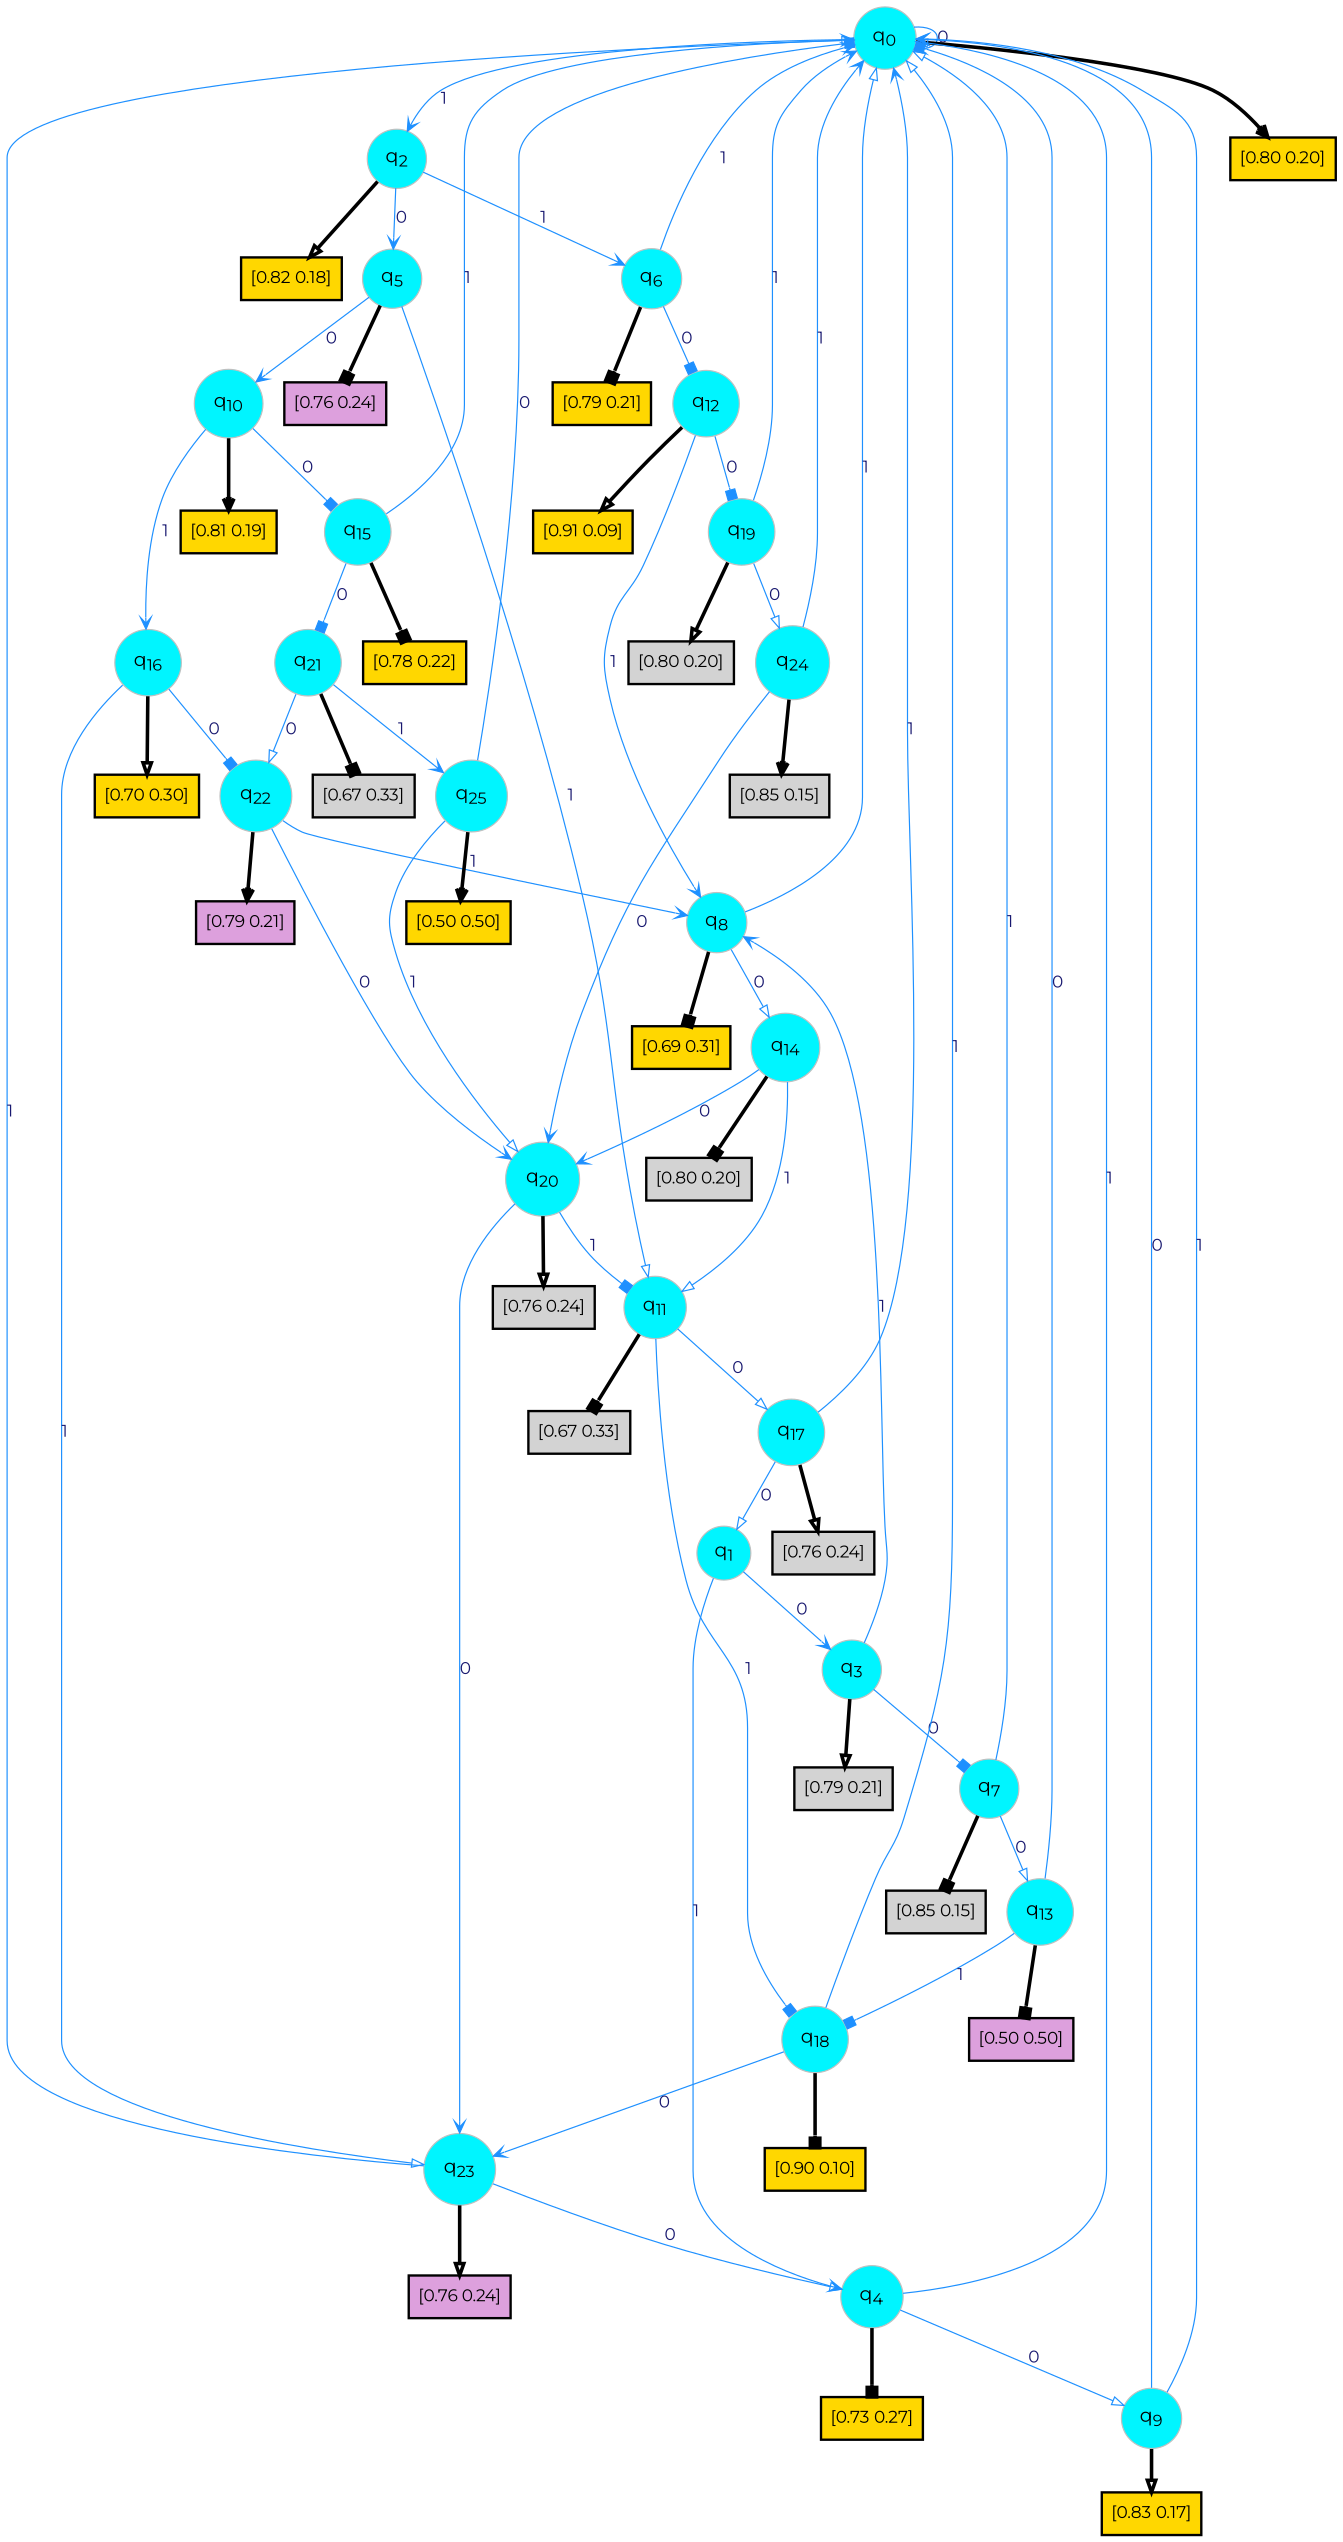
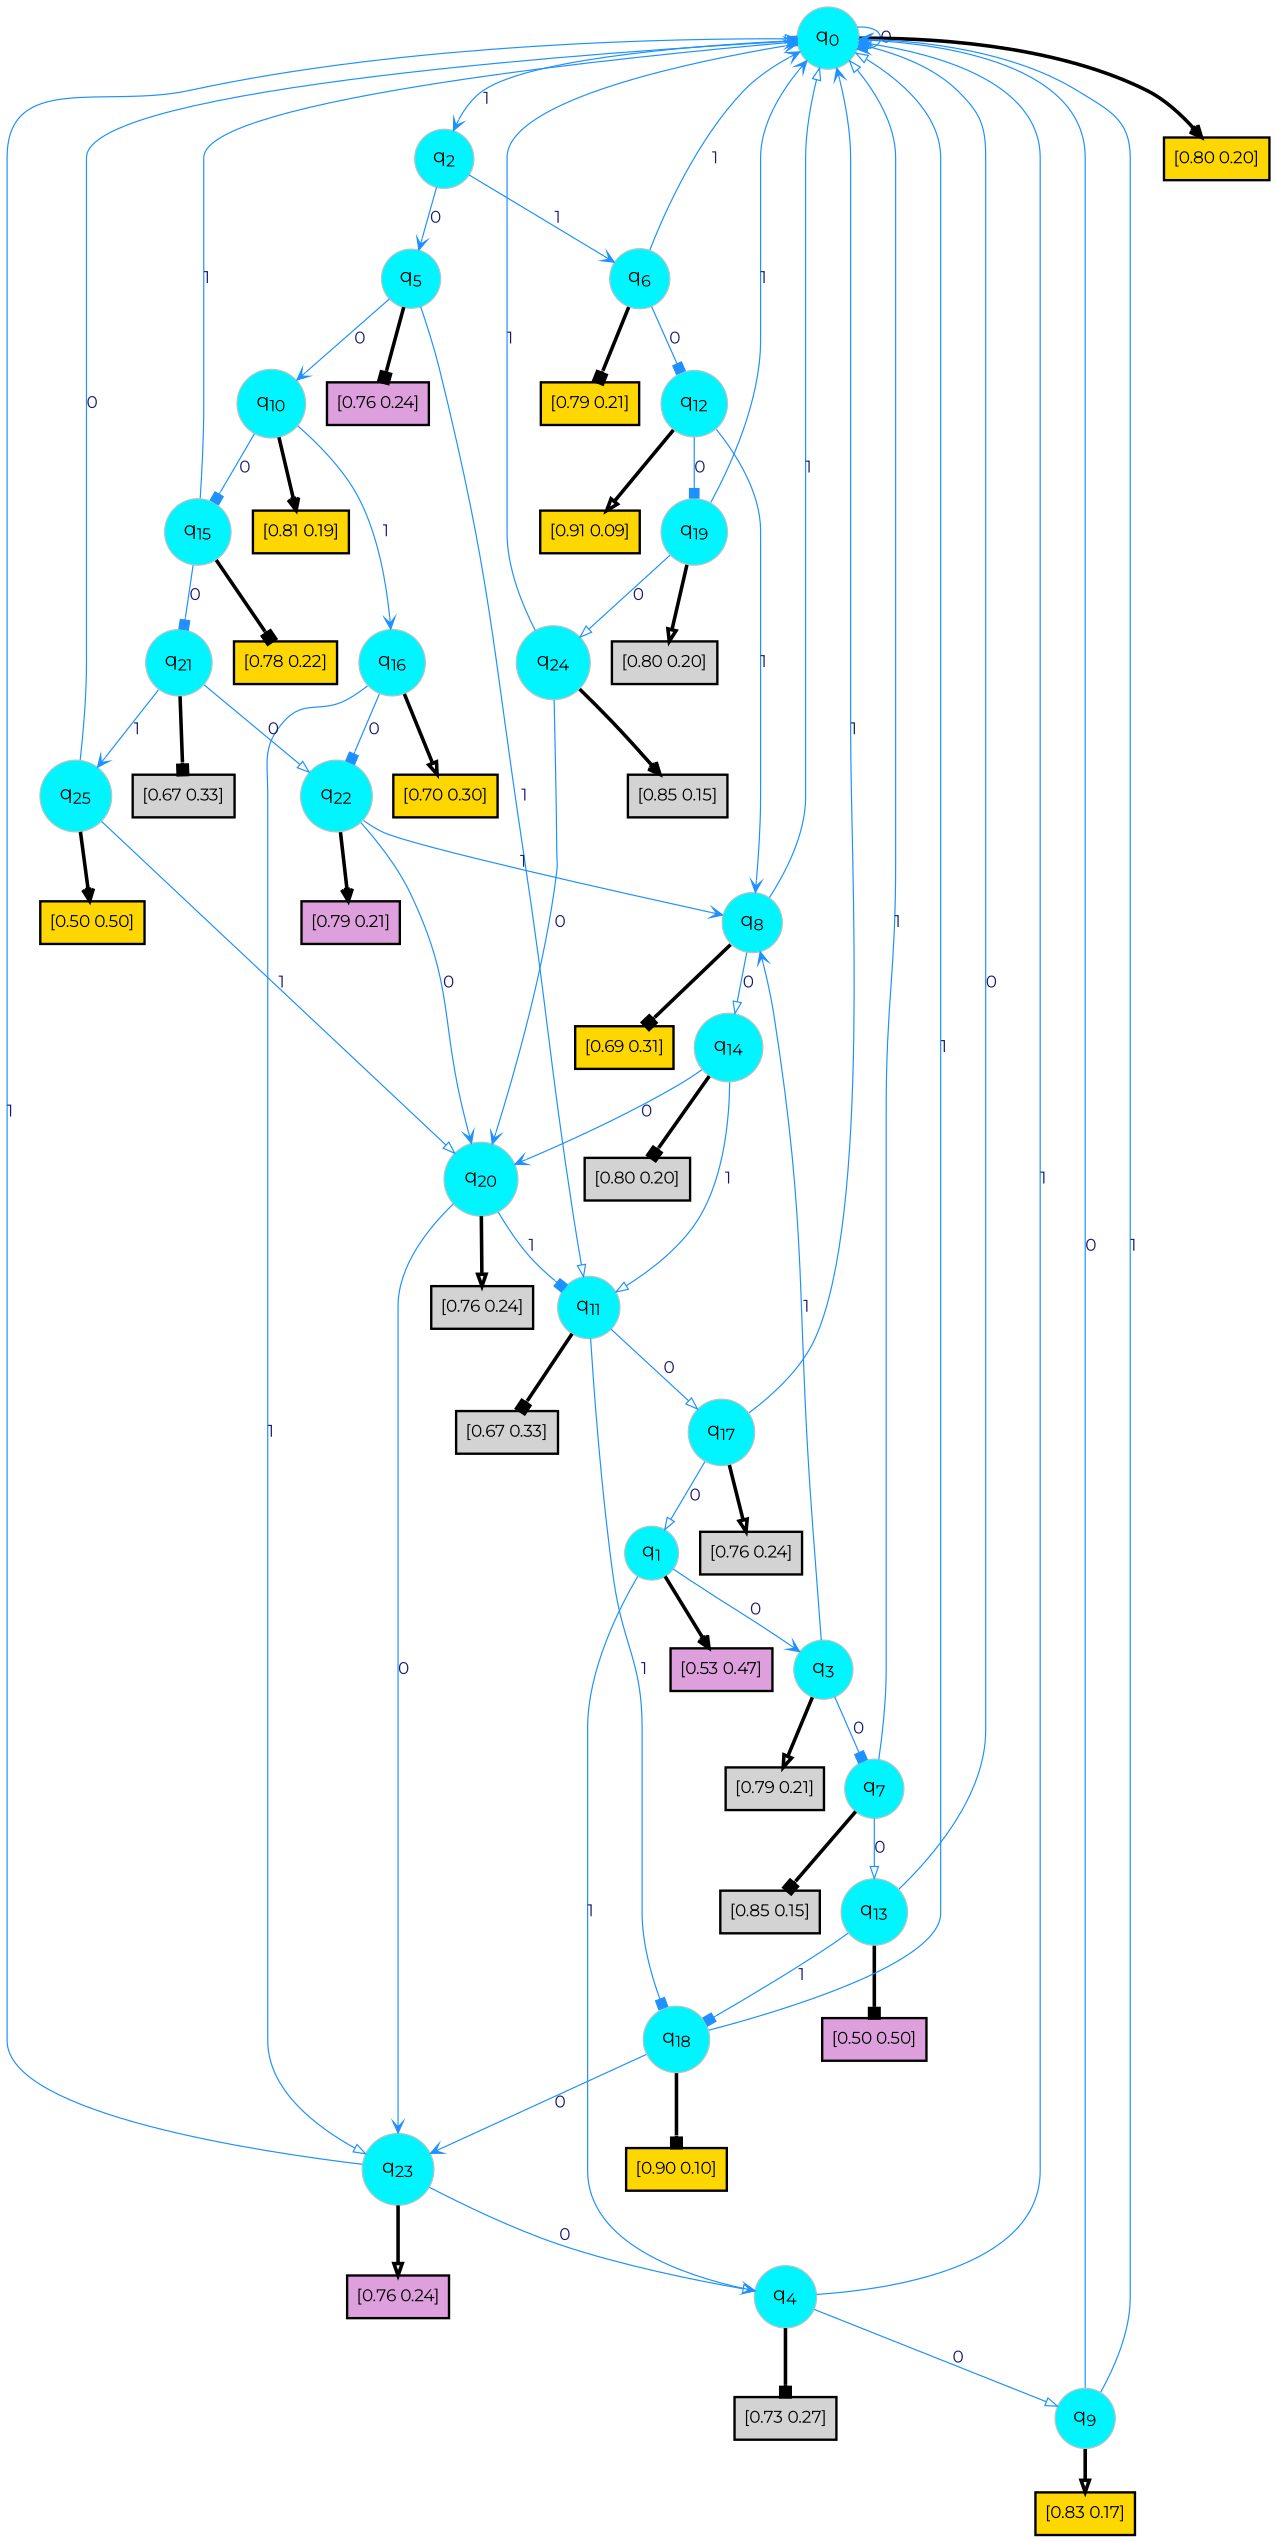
  digraph {
    fontname=Montserrat
    rankdir=TD
    node [color=gray fillcolor=turquoise1 fontcolor=black fontname=Montserrat fontsize=16 fontweight=bold shape=circle style=filled]
    edge [arrowhead=vee arrowsize=1 color=dodgerblue1 fontcolor=midnightblue fontname=Montserrat fontweight=bold penwidth=1 style=solid weight=20]
    n1 [label=<q<SUB>0</SUB>>]
    n2 [label=<q<SUB>2</SUB>>]
    n3 [color=black fillcolor=gold fontsize=14 label="[0.80 0.20]" penwidth=2 shape=box]
    n4 [label=<q<SUB>5</SUB>>]
    n5 [label=<q<SUB>6</SUB>>]
-   n6 [color=black fillcolor=gold fontsize=14 label="[0.82 0.18]" penwidth=2 shape=box]
    n7 [label=<q<SUB>1</SUB>>]
    n8 [label=<q<SUB>3</SUB>>]
    n9 [label=<q<SUB>4</SUB>>]
+   n10 [color=black fillcolor=plum fontsize=14 label="[0.53 0.47]" penwidth=2 shape=box]
    n11 [label=<q<SUB>7</SUB>>]
    n12 [label=<q<SUB>8</SUB>>]
    n13 [color=black fillcolor=lightgrey fontsize=14 label="[0.79 0.21]" penwidth=2 shape=box]
    n14 [label=<q<SUB>9</SUB>>]
-   n15 [color=black fillcolor=gold fontsize=14 label="[0.73 0.27]" penwidth=2 shape=box]
+   n15 [color=black fillcolor=lightgrey fontsize=14 label="[0.73 0.27]" penwidth=2 shape=box]
    n16 [label=<q<SUB>10</SUB>>]
    n17 [label=<q<SUB>11</SUB>>]
    n18 [color=black fillcolor=plum fontsize=14 label="[0.76 0.24]" penwidth=2 shape=box]
    n19 [label=<q<SUB>12</SUB>>]
    n20 [color=black fillcolor=gold fontsize=14 label="[0.79 0.21]" penwidth=2 shape=box]
    n21 [label=<q<SUB>13</SUB>>]
    n22 [color=black fillcolor=lightgrey fontsize=14 label="[0.85 0.15]" penwidth=2 shape=box]
    n23 [label=<q<SUB>14</SUB>>]
    n24 [color=black fillcolor=gold fontsize=14 label="[0.69 0.31]" penwidth=2 shape=box]
    n25 [color=black fillcolor=gold fontsize=14 label="[0.83 0.17]" penwidth=2 shape=box]
    n26 [label=<q<SUB>15</SUB>>]
    n27 [label=<q<SUB>16</SUB>>]
    n28 [color=black fillcolor=gold fontsize=14 label="[0.81 0.19]" penwidth=2 shape=box]
    n29 [label=<q<SUB>17</SUB>>]
    n30 [label=<q<SUB>18</SUB>>]
    n31 [color=black fillcolor=lightgrey fontsize=14 label="[0.67 0.33]" penwidth=2 shape=box]
    n32 [label=<q<SUB>19</SUB>>]
    n33 [color=black fillcolor=gold fontsize=14 label="[0.91 0.09]" penwidth=2 shape=box]
    n34 [color=black fillcolor=plum fontsize=14 label="[0.50 0.50]" penwidth=2 shape=box]
    n35 [label=<q<SUB>20</SUB>>]
    n36 [color=black fillcolor=lightgrey fontsize=14 label="[0.80 0.20]" penwidth=2 shape=box]
    n37 [label=<q<SUB>21</SUB>>]
    n38 [color=black fillcolor=gold fontsize=14 label="[0.78 0.22]" penwidth=2 shape=box]
    n39 [label=<q<SUB>22</SUB>>]
    n40 [label=<q<SUB>23</SUB>>]
    n41 [color=black fillcolor=gold fontsize=14 label="[0.70 0.30]" penwidth=2 shape=box]
    n42 [color=black fillcolor=lightgrey fontsize=14 label="[0.76 0.24]" penwidth=2 shape=box]
    n43 [color=black fillcolor=gold fontsize=14 label="[0.90 0.10]" penwidth=2 shape=box]
    n44 [label=<q<SUB>24</SUB>>]
    n45 [color=black fillcolor=lightgrey fontsize=14 label="[0.80 0.20]" penwidth=2 shape=box]
    n46 [color=black fillcolor=lightgrey fontsize=14 label="[0.76 0.24]" penwidth=2 shape=box]
    n47 [label=<q<SUB>25</SUB>>]
    n48 [color=black fillcolor=lightgrey fontsize=14 label="[0.67 0.33]" penwidth=2 shape=box]
    n49 [color=black fillcolor=plum fontsize=14 label="[0.79 0.21]" penwidth=2 shape=box]
    n50 [color=black fillcolor=plum fontsize=14 label="[0.76 0.24]" penwidth=2 shape=box]
    n51 [color=black fillcolor=lightgrey fontsize=14 label="[0.85 0.15]" penwidth=2 shape=box]
    n52 [color=black fillcolor=gold fontsize=14 label="[0.50 0.50]" penwidth=2 shape=box]
    n1 -> n1 [label=0]
    n1 -> n2 [label=1]
    n1 -> n3 [color=black penwidth=3]
    n2 -> n4 [label=0]
    n2 -> n5 [label=1]
-   n2 -> n6 [arrowhead=onormal color=black penwidth=3]
    n4 -> n16 [label=0]
    n4 -> n17 [arrowhead=onormal label=1]
    n4 -> n18 [arrowhead=box color=black penwidth=3]
    n5 -> n1 [label=1]
    n5 -> n19 [arrowhead=box label=0]
    n5 -> n20 [arrowhead=box color=black penwidth=3]
    n7 -> n8 [label=0]
    n7 -> n9 [label=1]
+   n7 -> n10 [color=black penwidth=3]
    n8 -> n11 [arrowhead=box label=0]
    n8 -> n12 [label=1]
    n8 -> n13 [arrowhead=onormal color=black penwidth=3]
    n9 -> n1 [arrowhead=onormal label=1]
    n9 -> n14 [arrowhead=onormal label=0]
    n9 -> n15 [arrowhead=box color=black penwidth=3]
    n11 -> n1 [arrowhead=onormal label=1]
    n11 -> n21 [arrowhead=onormal label=0]
    n11 -> n22 [arrowhead=box color=black penwidth=3]
    n12 -> n1 [arrowhead=onormal label=1]
    n12 -> n23 [arrowhead=onormal label=0]
    n12 -> n24 [arrowhead=box color=black penwidth=3]
    n14 -> n1 [label=0]
    n14 -> n1 [label=1]
    n14 -> n25 [arrowhead=onormal color=black penwidth=3]
    n16 -> n26 [arrowhead=box label=0]
    n16 -> n27 [label=1]
    n16 -> n28 [color=black penwidth=3]
    n17 -> n29 [arrowhead=onormal label=0]
    n17 -> n30 [arrowhead=box label=1]
    n17 -> n31 [arrowhead=box color=black penwidth=3]
    n19 -> n12 [label=1]
    n19 -> n32 [arrowhead=box label=0]
    n19 -> n33 [arrowhead=onormal color=black penwidth=3]
    n21 -> n1 [arrowhead=box label=0]
    n21 -> n30 [arrowhead=box label=1]
    n21 -> n34 [arrowhead=box color=black penwidth=3]
    n23 -> n17 [arrowhead=onormal label=1]
    n23 -> n35 [label=0]
    n23 -> n36 [arrowhead=box color=black penwidth=3]
    n26 -> n1 [label=1]
    n26 -> n37 [arrowhead=box label=0]
    n26 -> n38 [arrowhead=box color=black penwidth=3]
    n27 -> n39 [arrowhead=box label=0]
    n27 -> n40 [arrowhead=onormal label=1]
    n27 -> n41 [arrowhead=onormal color=black penwidth=3]
    n29 -> n1 [label=1]
    n29 -> n7 [arrowhead=onormal label=0]
    n29 -> n42 [arrowhead=onormal color=black penwidth=3]
    n30 -> n1 [arrowhead=onormal label=1]
    n30 -> n40 [label=0]
    n30 -> n43 [arrowhead=box color=black penwidth=3]
    n32 -> n1 [label=1]
    n32 -> n44 [arrowhead=onormal label=0]
    n32 -> n45 [arrowhead=onormal color=black penwidth=3]
    n35 -> n17 [arrowhead=box label=1]
    n35 -> n40 [label=0]
    n35 -> n46 [arrowhead=onormal color=black penwidth=3]
    n37 -> n39 [arrowhead=onormal label=0]
    n37 -> n47 [label=1]
    n37 -> n48 [arrowhead=box color=black penwidth=3]
    n39 -> n12 [label=1]
    n39 -> n35 [label=0]
    n39 -> n49 [color=black penwidth=3]
    n40 -> n1 [arrowhead=onormal label=1]
    n40 -> n9 [arrowhead=onormal label=0]
    n40 -> n50 [arrowhead=onormal color=black penwidth=3]
    n44 -> n1 [label=1]
    n44 -> n35 [label=0]
    n44 -> n51 [color=black penwidth=3]
    n47 -> n1 [arrowhead=box label=0]
    n47 -> n35 [arrowhead=onormal label=1]
    n47 -> n52 [color=black penwidth=3]
  }
